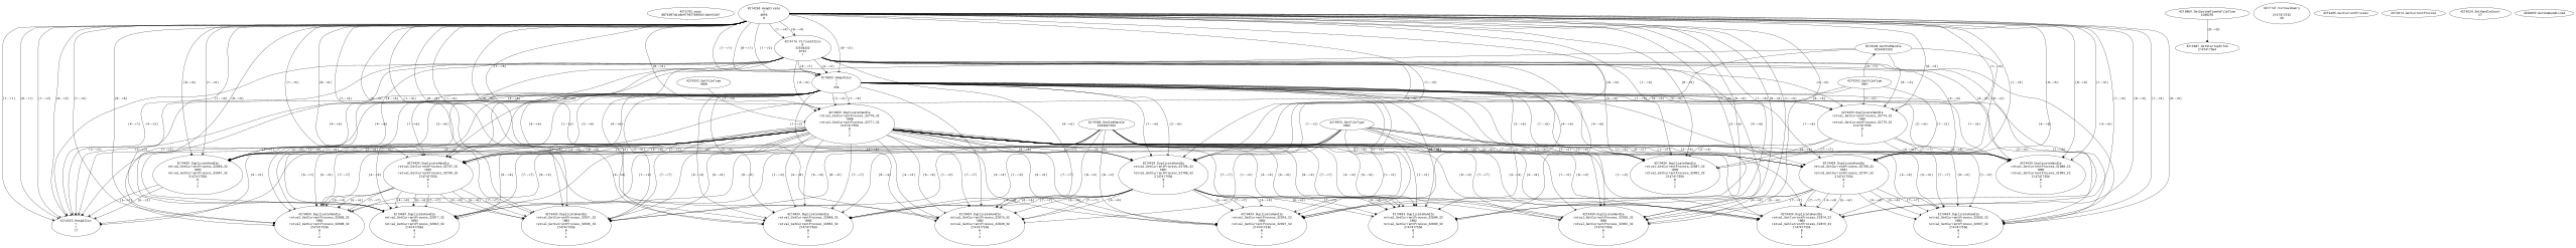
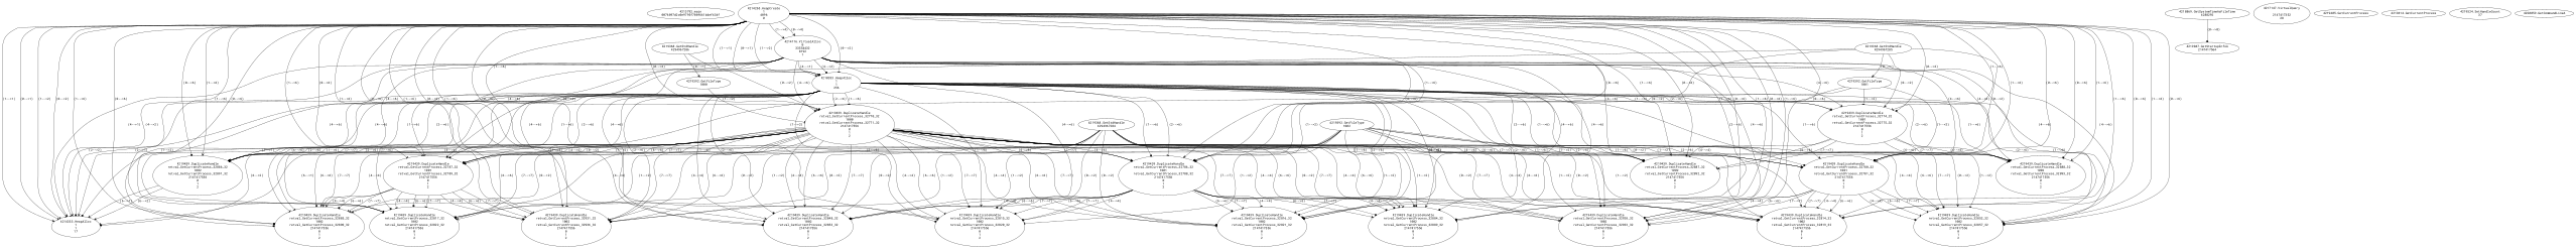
  digraph {
    fontname="Roboto Mono"
    node [fontname="Roboto Mono"]
    edge [arrowhead=tee fontname="Roboto Mono"]
    n1 [label="4213792.main\n0076897d2c0e9795f700f661b4ef434f"]
    n2 [label="4214265.HeapCreate\n1\n4096\n0"]
    n3 [label="4214116.VirtualAlloc\n0\n33554432\n8192\n1"]
    n4 [label="4210333.HeapAlloc\n1\n1\n256"]
    n5 [label="4219439.DuplicateHandle\nretval_GetCurrentProcess_32770_32\n1000\nretval_GetCurrentProcess_32771_32\n2147417556\n0\n1\n2"]
    n6 [label="4219439.DuplicateHandle\nretval_GetCurrentProcess_32886_32\n1002\nretval_GetCurrentProcess_32891_32\n2147417556\n0\n1\n2"]
    n7 [label="4214333.HeapAlloc\n1\n1\n17"]
    n8 [label="4219439.DuplicateHandle\nretval_GetCurrentProcess_32774_32\n1001\nretval_GetCurrentProcess_32775_32\n2147417556\n0\n1\n2"]
    n9 [label="4219439.DuplicateHandle\nretval_GetCurrentProcess_32887_32\n1002\nretval_GetCurrentProcess_32892_32\n2147417556\n0\n1\n2"]
    n10 [label="4219439.DuplicateHandle\nretval_GetCurrentProcess_32888_32\n1002\nretval_GetCurrentProcess_32893_32\n2147417556\n0\n1\n2"]
    n11 [label="4219439.DuplicateHandle\nretval_GetCurrentProcess_32786_32\n1001\nretval_GetCurrentProcess_32788_32\n2147417556\n0\n1\n2"]
    n12 [label="4219439.DuplicateHandle\nretval_GetCurrentProcess_32884_32\n1002\nretval_GetCurrentProcess_32889_32\n2147417556\n0\n1\n2"]
    n13 [label="4219439.DuplicateHandle\nretval_GetCurrentProcess_32787_32\n1001\nretval_GetCurrentProcess_32789_32\n2147417556\n0\n1\n2"]
    n14 [label="4219439.DuplicateHandle\nretval_GetCurrentProcess_32885_32\n1002\nretval_GetCurrentProcess_32890_32\n2147417556\n0\n1\n2"]
    n15 [label="4219439.DuplicateHandle\nretval_GetCurrentProcess_32815_32\n1002\nretval_GetCurrentProcess_32820_32\n2147417556\n0\n1\n2"]
    n16 [label="4219439.DuplicateHandle\nretval_GetCurrentProcess_32816_32\n1002\nretval_GetCurrentProcess_32821_32\n2147417556\n0\n1\n2"]
    n17 [label="4219439.DuplicateHandle\nretval_GetCurrentProcess_32780_32\n1001\nretval_GetCurrentProcess_32781_32\n2147417556\n0\n1\n2"]
    n18 [label="4219439.DuplicateHandle\nretval_GetCurrentProcess_32814_32\n1002\nretval_GetCurrentProcess_32819_32\n2147417556\n0\n1\n2"]
    n19 [label="4219439.DuplicateHandle\nretval_GetCurrentProcess_32848_32\n1002\nretval_GetCurrentProcess_32853_32\n2147417556\n0\n1\n2"]
    n20 [label="4219439.DuplicateHandle\nretval_GetCurrentProcess_32852_32\n1002\nretval_GetCurrentProcess_32857_32\n2147417556\n0\n1\n2"]
    n21 [label="4219439.DuplicateHandle\nretval_GetCurrentProcess_32817_32\n1002\nretval_GetCurrentProcess_32822_32\n2147417556\n0\n1\n2"]
    n22 [label="4219439.DuplicateHandle\nretval_GetCurrentProcess_32928_32\n1002\nretval_GetCurrentProcess_32933_32\n2147417556\n0\n1\n2"]
    n23 [label="4219439.DuplicateHandle\nretval_GetCurrentProcess_32931_32\n1002\nretval_GetCurrentProcess_32936_32\n2147417556\n0\n1\n2"]
    n24 [label="4218869.GetSystemTimeAsFileTime\n4288292"]
    n25 [label="4219047.GetStartupInfoA\n2147417564"]
    n26 [label="4217147.VirtualQuery\n\n2147417352\n28"]
+   n27 [label="4219368.GetStdHandle\n4294967286"]
    n28 [label="4219392.GetFileType\n1000"]
    n29 [label="4219405.GetCurrentProcess\n"]
    n30 [label="4219414.GetCurrentProcess\n"]
    n31 [label="4219368.GetStdHandle\n4294967285"]
    n32 [label="4219392.GetFileType\n1001"]
    n33 [label="4219368.GetStdHandle\n4294967284"]
    n34 [label="4219392.GetFileType\n1002"]
    n35 [label="4219524.SetHandleCount\n37"]
    n36 [label="4220059.GetCommandLineA\n"]
    n2 -> n3 [arrowhead=vee label="(1-->4)"]
    n2 -> n3 [arrowhead=vee label="(0-->4)"]
    n2 -> n4 [arrowhead=dot label="(1-->1)"]
    n2 -> n4 [label="(0-->1)"]
    n2 -> n4 [arrowhead=vee label="(1-->2)"]
    n2 -> n4 [label="(0-->2)"]
    n2 -> n5 [arrowhead=dot label="(1-->6)"]
    n2 -> n5 [label="(0-->6)"]
    n2 -> n6 [arrowhead=vee label="(1-->6)"]
    n2 -> n6 [arrowhead=dot label="(0-->6)"]
    n2 -> n7 [arrowhead=vee label="(1-->1)"]
    n2 -> n7 [label="(0-->1)"]
    n2 -> n7 [label="(1-->2)"]
    n2 -> n7 [label="(0-->2)"]
    n2 -> n8 [label="(1-->6)"]
    n2 -> n8 [arrowhead=dot label="(0-->6)"]
    n2 -> n9 [arrowhead=vee label="(1-->6)"]
    n2 -> n9 [arrowhead=dot label="(0-->6)"]
    n2 -> n10 [arrowhead=vee label="(1-->6)"]
    n2 -> n10 [arrowhead=dot label="(0-->6)"]
    n2 -> n11 [arrowhead=dot label="(1-->6)"]
    n2 -> n11 [arrowhead=dot label="(0-->6)"]
    n2 -> n12 [label="(1-->6)"]
    n2 -> n12 [arrowhead=dot label="(0-->6)"]
    n2 -> n13 [label="(1-->6)"]
    n2 -> n13 [label="(0-->6)"]
    n2 -> n14 [arrowhead=dot label="(1-->6)"]
    n2 -> n14 [arrowhead=dot label="(0-->6)"]
    n2 -> n15 [arrowhead=vee label="(1-->6)"]
    n2 -> n15 [label="(0-->6)"]
    n2 -> n16 [arrowhead=dot label="(1-->6)"]
    n2 -> n16 [label="(0-->6)"]
    n2 -> n17 [arrowhead=dot label="(1-->6)"]
    n2 -> n17 [arrowhead=dot label="(0-->6)"]
    n2 -> n18 [arrowhead=vee label="(1-->6)"]
    n2 -> n18 [arrowhead=vee label="(0-->6)"]
    n2 -> n19 [arrowhead=dot label="(1-->6)"]
    n2 -> n19 [label="(0-->6)"]
    n2 -> n20 [arrowhead=dot label="(1-->6)"]
    n2 -> n20 [arrowhead=dot label="(0-->6)"]
    n2 -> n21 [label="(1-->6)"]
    n2 -> n21 [label="(0-->6)"]
    n2 -> n22 [label="(1-->6)"]
    n2 -> n22 [label="(0-->6)"]
    n2 -> n23 [label="(1-->6)"]
    n2 -> n23 [label="(0-->6)"]
    n3 -> n4 [arrowhead=vee label="(4-->1)"]
    n3 -> n4 [arrowhead=dot label="(4-->2)"]
    n3 -> n5 [arrowhead=dot label="(4-->6)"]
    n3 -> n6 [label="(4-->6)"]
    n3 -> n7 [arrowhead=vee label="(4-->1)"]
    n3 -> n7 [label="(4-->2)"]
    n3 -> n8 [arrowhead=vee label="(4-->6)"]
    n3 -> n9 [arrowhead=dot label="(4-->6)"]
    n3 -> n10 [label="(4-->6)"]
    n3 -> n11 [arrowhead=vee label="(4-->6)"]
    n3 -> n12 [label="(4-->6)"]
    n3 -> n13 [label="(4-->6)"]
    n3 -> n14 [arrowhead=dot label="(4-->6)"]
    n3 -> n15 [arrowhead=dot label="(4-->6)"]
    n3 -> n16 [arrowhead=dot label="(4-->6)"]
    n3 -> n17 [label="(4-->6)"]
    n3 -> n18 [label="(4-->6)"]
    n3 -> n19 [arrowhead=dot label="(4-->6)"]
    n3 -> n20 [arrowhead=dot label="(4-->6)"]
    n3 -> n21 [label="(4-->6)"]
    n3 -> n22 [arrowhead=dot label="(4-->6)"]
    n3 -> n23 [arrowhead=vee label="(4-->6)"]
    n4 -> n5 [label="(1-->6)"]
    n4 -> n5 [label="(2-->6)"]
    n4 -> n6 [arrowhead=dot label="(1-->6)"]
    n4 -> n6 [arrowhead=vee label="(2-->6)"]
    n4 -> n7 [arrowhead=dot label="(1-->1)"]
    n4 -> n7 [arrowhead=dot label="(2-->1)"]
    n4 -> n7 [arrowhead=vee label="(1-->2)"]
    n4 -> n7 [arrowhead=vee label="(2-->2)"]
    n4 -> n8 [label="(1-->6)"]
    n4 -> n8 [arrowhead=vee label="(2-->6)"]
    n4 -> n9 [arrowhead=vee label="(1-->6)"]
    n4 -> n9 [arrowhead=dot label="(2-->6)"]
    n4 -> n10 [label="(1-->6)"]
    n4 -> n10 [label="(2-->6)"]
    n4 -> n11 [arrowhead=dot label="(1-->6)"]
    n4 -> n11 [label="(2-->6)"]
    n4 -> n12 [arrowhead=vee label="(1-->6)"]
    n4 -> n12 [arrowhead=dot label="(2-->6)"]
    n4 -> n13 [arrowhead=dot label="(1-->6)"]
    n4 -> n13 [arrowhead=vee label="(2-->6)"]
    n4 -> n14 [label="(1-->6)"]
    n4 -> n14 [label="(2-->6)"]
    n4 -> n15 [arrowhead=vee label="(1-->6)"]
    n4 -> n15 [arrowhead=dot label="(2-->6)"]
    n4 -> n16 [arrowhead=dot label="(1-->6)"]
    n4 -> n16 [arrowhead=dot label="(2-->6)"]
    n4 -> n17 [arrowhead=vee label="(1-->6)"]
    n4 -> n17 [arrowhead=dot label="(2-->6)"]
    n4 -> n18 [arrowhead=vee label="(1-->6)"]
    n4 -> n18 [arrowhead=vee label="(2-->6)"]
    n4 -> n19 [arrowhead=vee label="(1-->6)"]
    n4 -> n19 [arrowhead=dot label="(2-->6)"]
    n4 -> n20 [label="(1-->6)"]
    n4 -> n20 [label="(2-->6)"]
    n4 -> n21 [arrowhead=dot label="(1-->6)"]
    n4 -> n21 [label="(2-->6)"]
    n4 -> n22 [arrowhead=dot label="(1-->6)"]
    n4 -> n22 [arrowhead=vee label="(2-->6)"]
    n4 -> n23 [label="(1-->6)"]
    n4 -> n23 [label="(2-->6)"]
    n5 -> n6 [arrowhead=vee label="(4-->4)"]
    n5 -> n6 [arrowhead=dot label="(6-->6)"]
    n5 -> n6 [arrowhead=dot label="(7-->7)"]
    n5 -> n7 [label="(6-->1)"]
    n5 -> n7 [arrowhead=dot label="(6-->2)"]
    n5 -> n11 [arrowhead=dot label="(4-->4)"]
    n5 -> n11 [arrowhead=vee label="(6-->6)"]
    n5 -> n11 [arrowhead=vee label="(7-->7)"]
    n5 -> n12 [arrowhead=vee label="(4-->4)"]
    n5 -> n12 [label="(6-->6)"]
    n5 -> n12 [arrowhead=dot label="(7-->7)"]
    n5 -> n13 [arrowhead=dot label="(4-->4)"]
    n5 -> n13 [label="(6-->6)"]
    n5 -> n13 [arrowhead=dot label="(7-->7)"]
    n5 -> n14 [arrowhead=vee label="(4-->4)"]
    n5 -> n14 [arrowhead=dot label="(6-->6)"]
    n5 -> n14 [arrowhead=vee label="(7-->7)"]
    n5 -> n15 [label="(4-->4)"]
    n5 -> n15 [label="(6-->6)"]
    n5 -> n15 [arrowhead=dot label="(7-->7)"]
    n5 -> n16 [arrowhead=dot label="(4-->4)"]
    n5 -> n16 [label="(6-->6)"]
    n5 -> n16 [label="(7-->7)"]
    n5 -> n17 [arrowhead=vee label="(4-->4)"]
    n5 -> n17 [arrowhead=vee label="(6-->6)"]
    n5 -> n17 [arrowhead=vee label="(7-->7)"]
    n5 -> n18 [arrowhead=dot label="(4-->4)"]
    n5 -> n18 [arrowhead=vee label="(6-->6)"]
    n5 -> n18 [arrowhead=dot label="(7-->7)"]
    n5 -> n19 [label="(4-->4)"]
    n5 -> n19 [arrowhead=vee label="(6-->6)"]
    n5 -> n19 [arrowhead=vee label="(7-->7)"]
    n5 -> n20 [label="(4-->4)"]
    n5 -> n20 [label="(6-->6)"]
    n5 -> n20 [arrowhead=dot label="(7-->7)"]
    n5 -> n21 [arrowhead=vee label="(4-->4)"]
    n5 -> n21 [arrowhead=vee label="(6-->6)"]
    n5 -> n21 [label="(7-->7)"]
    n5 -> n22 [label="(4-->4)"]
    n5 -> n22 [label="(6-->6)"]
    n5 -> n22 [label="(7-->7)"]
    n5 -> n23 [label="(4-->4)"]
    n5 -> n23 [arrowhead=dot label="(6-->6)"]
    n5 -> n23 [arrowhead=vee label="(7-->7)"]
    n6 -> n7 [arrowhead=vee label="(6-->1)"]
    n6 -> n7 [arrowhead=vee label="(6-->2)"]
    n8 -> n9 [label="(4-->4)"]
    n8 -> n9 [label="(6-->6)"]
    n8 -> n9 [arrowhead=vee label="(7-->7)"]
    n8 -> n10 [label="(4-->4)"]
    n8 -> n10 [arrowhead=vee label="(6-->6)"]
    n8 -> n10 [arrowhead=dot label="(7-->7)"]
    n11 -> n12 [arrowhead=dot label="(4-->4)"]
    n11 -> n12 [arrowhead=vee label="(6-->6)"]
    n11 -> n12 [arrowhead=dot label="(7-->7)"]
    n11 -> n15 [arrowhead=dot label="(4-->4)"]
    n11 -> n15 [arrowhead=dot label="(6-->6)"]
    n11 -> n15 [label="(7-->7)"]
    n11 -> n16 [label="(4-->4)"]
    n11 -> n16 [arrowhead=dot label="(6-->6)"]
    n11 -> n16 [label="(7-->7)"]
    n11 -> n19 [arrowhead=vee label="(4-->4)"]
    n11 -> n19 [arrowhead=dot label="(6-->6)"]
    n11 -> n19 [arrowhead=dot label="(7-->7)"]
    n13 -> n14 [arrowhead=vee label="(4-->4)"]
    n13 -> n14 [arrowhead=dot label="(6-->6)"]
    n13 -> n14 [label="(7-->7)"]
    n13 -> n21 [label="(4-->4)"]
    n13 -> n21 [arrowhead=dot label="(6-->6)"]
    n13 -> n21 [label="(7-->7)"]
    n13 -> n23 [arrowhead=dot label="(4-->4)"]
    n13 -> n23 [arrowhead=vee label="(6-->6)"]
    n13 -> n23 [arrowhead=vee label="(7-->7)"]
    n17 -> n18 [label="(4-->4)"]
    n17 -> n18 [arrowhead=vee label="(6-->6)"]
    n17 -> n18 [label="(7-->7)"]
    n17 -> n20 [arrowhead=dot label="(4-->4)"]
    n17 -> n20 [label="(6-->6)"]
    n17 -> n20 [label="(7-->7)"]
    n17 -> n22 [label="(4-->4)"]
    n17 -> n22 [arrowhead=vee label="(6-->6)"]
    n17 -> n22 [arrowhead=dot label="(7-->7)"]
    n24 -> n25 [arrowhead=dot label="(0-->0)"]
+   n27 -> n5 [arrowhead=vee label="(0-->2)"]
+   n27 -> n28 [arrowhead=vee label="(0-->1)"]
    n28 -> n5 [label="(1-->2)"]
    n31 -> n8 [arrowhead=vee label="(0-->2)"]
    n31 -> n11 [arrowhead=vee label="(0-->2)"]
    n31 -> n13 [arrowhead=dot label="(0-->2)"]
    n31 -> n17 [arrowhead=dot label="(0-->2)"]
-   n32 -> n31 [arrowhead=vee label="(0-->1)"]
+   n31 -> n32 [arrowhead=vee label="(0-->1)"]
    n32 -> n8 [label="(1-->2)"]
    n32 -> n11 [arrowhead=dot label="(1-->2)"]
    n32 -> n13 [arrowhead=dot label="(1-->2)"]
    n32 -> n17 [arrowhead=vee label="(1-->2)"]
    n33 -> n6 [arrowhead=vee label="(0-->2)"]
    n33 -> n9 [arrowhead=dot label="(0-->2)"]
    n33 -> n10 [label="(0-->2)"]
    n33 -> n12 [arrowhead=dot label="(0-->2)"]
    n33 -> n14 [arrowhead=vee label="(0-->2)"]
    n33 -> n15 [arrowhead=vee label="(0-->2)"]
    n33 -> n16 [arrowhead=dot label="(0-->2)"]
    n33 -> n18 [arrowhead=vee label="(0-->2)"]
    n33 -> n19 [arrowhead=vee label="(0-->2)"]
    n33 -> n20 [arrowhead=vee label="(0-->2)"]
    n33 -> n21 [arrowhead=dot label="(0-->2)"]
    n33 -> n22 [arrowhead=vee label="(0-->2)"]
    n33 -> n23 [arrowhead=vee label="(0-->2)"]
    n34 -> n6 [arrowhead=vee label="(1-->2)"]
    n34 -> n9 [label="(1-->2)"]
    n34 -> n10 [arrowhead=vee label="(1-->2)"]
    n34 -> n12 [arrowhead=dot label="(1-->2)"]
    n34 -> n14 [label="(1-->2)"]
    n34 -> n15 [label="(1-->2)"]
    n34 -> n16 [arrowhead=vee label="(1-->2)"]
    n34 -> n18 [label="(1-->2)"]
    n34 -> n19 [arrowhead=dot label="(1-->2)"]
    n34 -> n20 [label="(1-->2)"]
    n34 -> n21 [label="(1-->2)"]
    n34 -> n22 [label="(1-->2)"]
    n34 -> n23 [label="(1-->2)"]
  }
